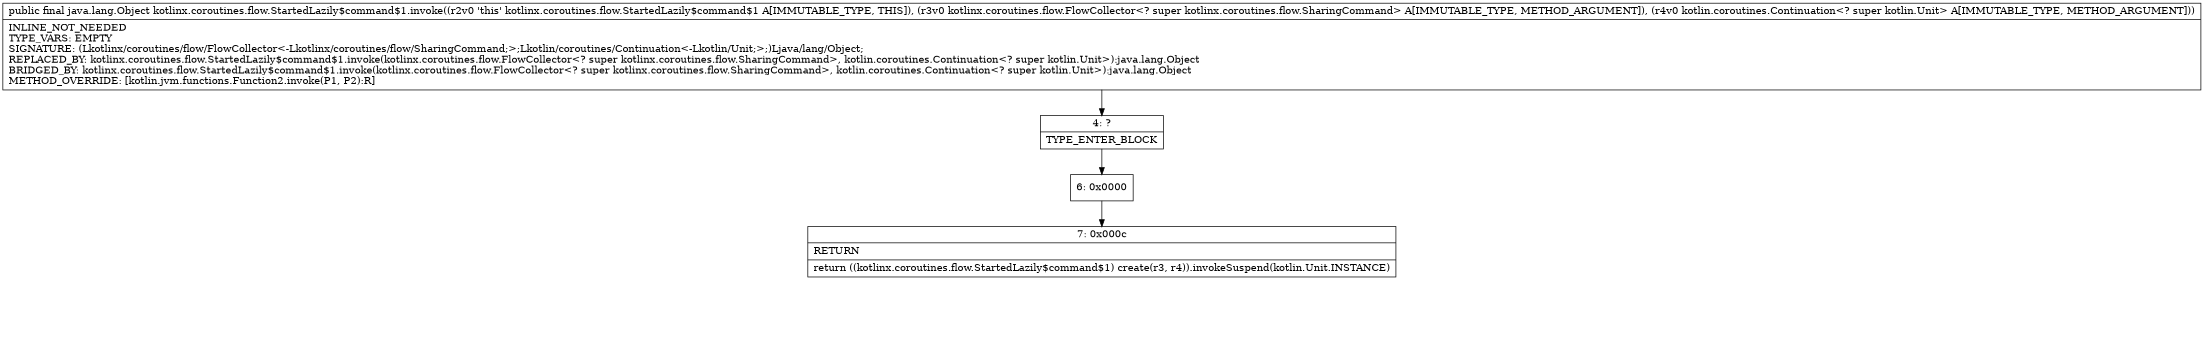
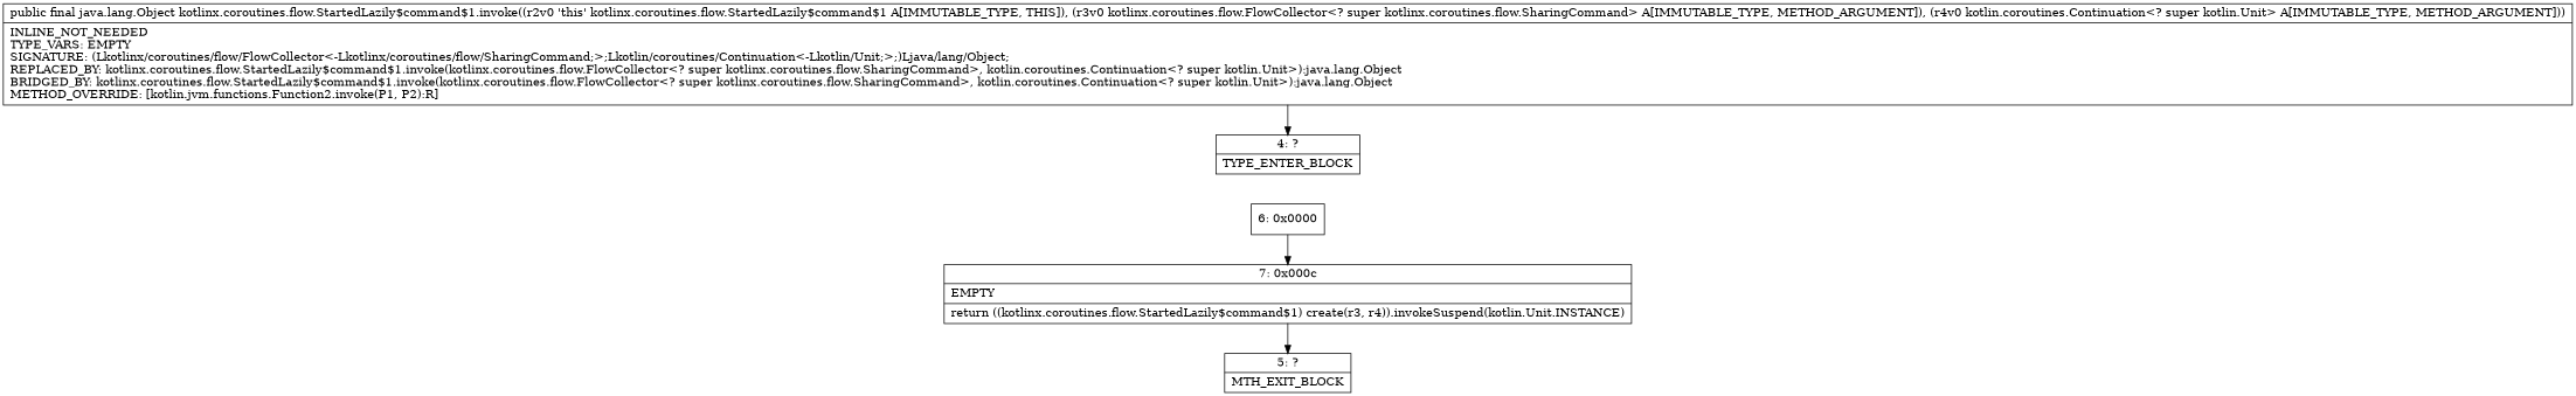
  digraph {
    node [shape=record]
    n1 [label="{4\:\ ?|TYPE_ENTER_BLOCK\l}"]
    n2 [label="{6\:\ 0x0000}"]
-   n3 [label="{7\:\ 0x000c|RETURN\l|return ((kotlinx.coroutines.flow.StartedLazily$command$1) create(r3, r4)).invokeSuspend(kotlin.Unit.INSTANCE)\l}"]
+   n3 [label="{7\:\ 0x000c|EMPTY\l|return ((kotlinx.coroutines.flow.StartedLazily$command$1) create(r3, r4)).invokeSuspend(kotlin.Unit.INSTANCE)\l}"]
+   n4 [label="{5\:\ ?|MTH_EXIT_BLOCK\l}"]
    n5 [label="{public final java.lang.Object kotlinx.coroutines.flow.StartedLazily$command$1.invoke((r2v0 'this' kotlinx.coroutines.flow.StartedLazily$command$1 A[IMMUTABLE_TYPE, THIS]), (r3v0 kotlinx.coroutines.flow.FlowCollector\<? super kotlinx.coroutines.flow.SharingCommand\> A[IMMUTABLE_TYPE, METHOD_ARGUMENT]), (r4v0 kotlin.coroutines.Continuation\<? super kotlin.Unit\> A[IMMUTABLE_TYPE, METHOD_ARGUMENT]))  | INLINE_NOT_NEEDED\lTYPE_VARS: EMPTY\lSIGNATURE: (Lkotlinx\/coroutines\/flow\/FlowCollector\<\-Lkotlinx\/coroutines\/flow\/SharingCommand;\>;Lkotlin\/coroutines\/Continuation\<\-Lkotlin\/Unit;\>;)Ljava\/lang\/Object;\lREPLACED_BY: kotlinx.coroutines.flow.StartedLazily$command$1.invoke(kotlinx.coroutines.flow.FlowCollector\<? super kotlinx.coroutines.flow.SharingCommand\>, kotlin.coroutines.Continuation\<? super kotlin.Unit\>):java.lang.Object\lBRIDGED_BY: kotlinx.coroutines.flow.StartedLazily$command$1.invoke(kotlinx.coroutines.flow.FlowCollector\<? super kotlinx.coroutines.flow.SharingCommand\>, kotlin.coroutines.Continuation\<? super kotlin.Unit\>):java.lang.Object\lMETHOD_OVERRIDE: [kotlin.jvm.functions.Function2.invoke(P1, P2):R]\l}"]
-   n1 -> n2
    n2 -> n3
+   n3 -> n4
    n5 -> n1
  }
